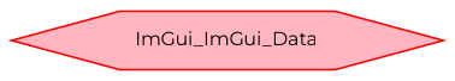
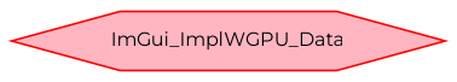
  digraph {
    rankdir=LR
    fontname=Montserrat
-   n1 [color=red fillcolor=lightpink fontname=Montserrat fontsize=10 height=0.2 label=ImGui_ImGui_Data shape=hexagon style=filled width=0.4]
+   n1 [color=red fillcolor=lightpink fontname=Montserrat fontsize=10 height=0.2 label=ImGui_ImplWGPU_Data shape=hexagon style=filled width=0.4]
  }
